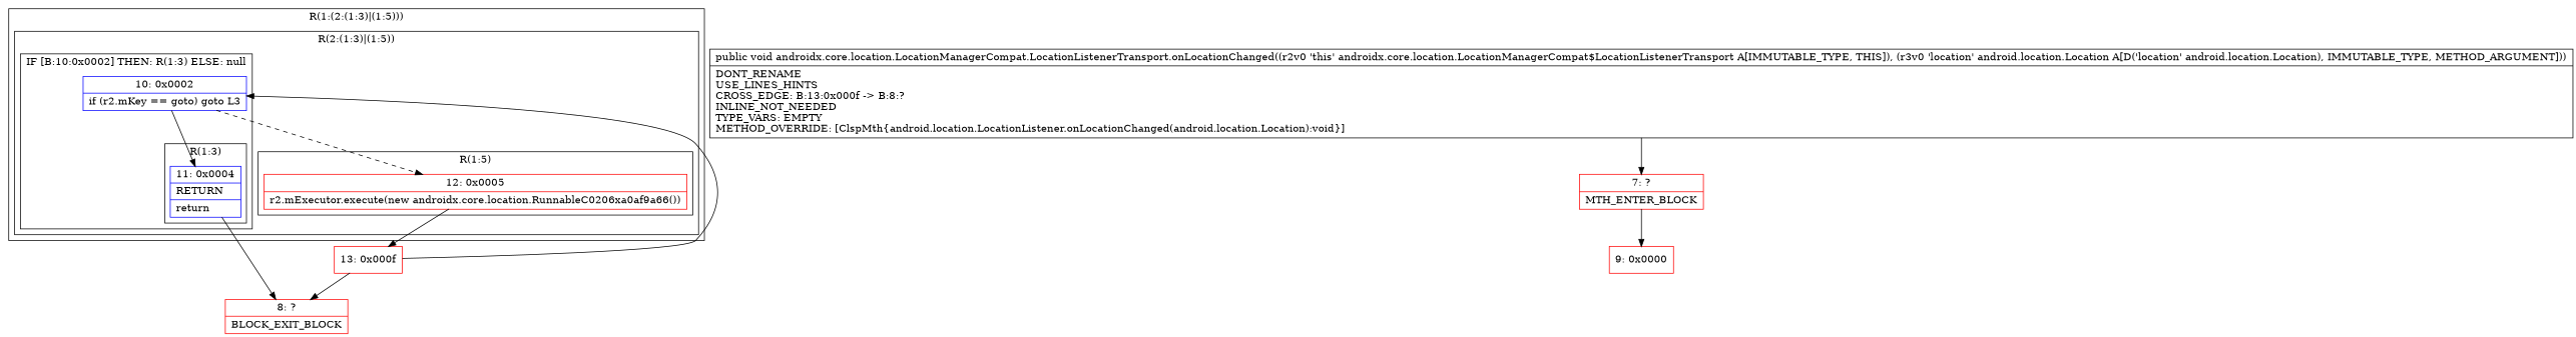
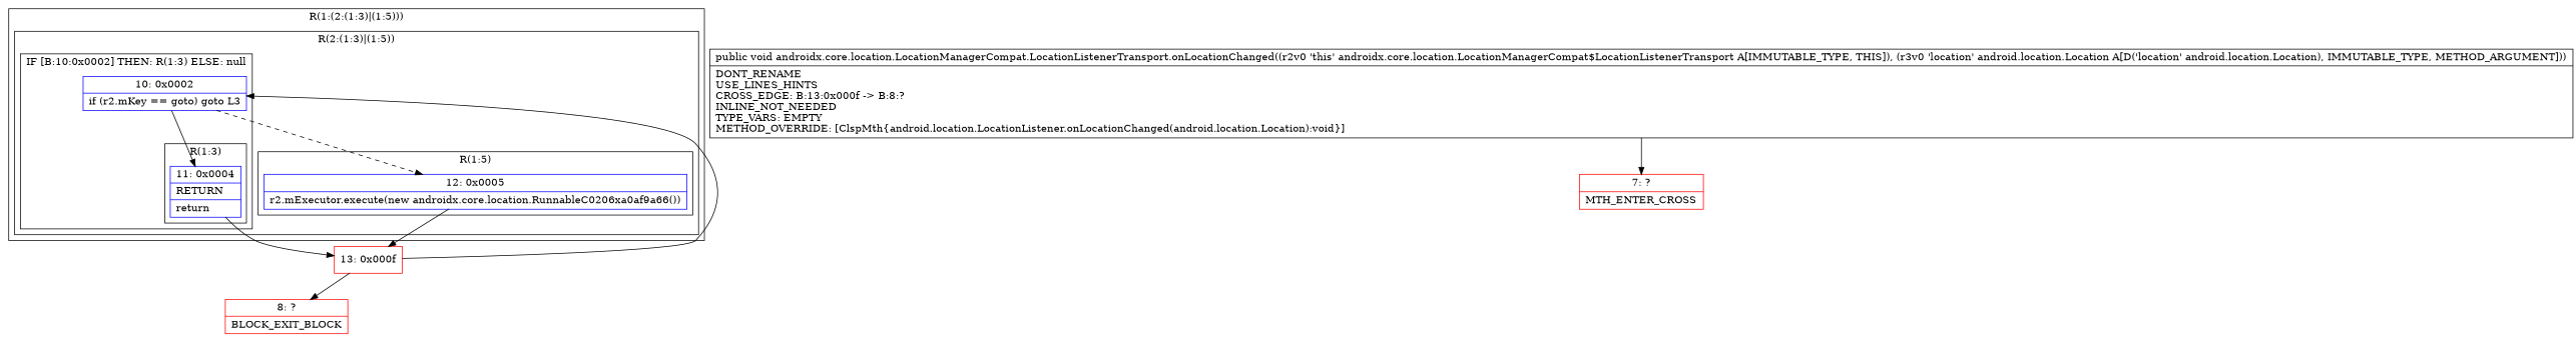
  digraph {
    node [color=red shape=record]
    n1 [color=blue label="{11\:\ 0x0004|RETURN\l|return\l}"]
    n2 [color=blue label="{10\:\ 0x0002|if (r2.mKey == goto) goto L3\l}"]
-   n3 [label="{12\:\ 0x0005|r2.mExecutor.execute(new androidx.core.location.RunnableC0206xa0af9a66())\l}"]
+   n3 [color=blue label="{12\:\ 0x0005|r2.mExecutor.execute(new androidx.core.location.RunnableC0206xa0af9a66())\l}"]
    n4 [label="{8\:\ ?|BLOCK_EXIT_BLOCK\l}"]
    n5 [label="{13\:\ 0x000f}"]
-   n6 [label="{7\:\ ?|MTH_ENTER_BLOCK\l}"]
-   n7 [label="{9\:\ 0x0000}"]
+   n6 [label="{7\:\ ?|MTH_ENTER_CROSS\l}"]
    n8 [label="{public void androidx.core.location.LocationManagerCompat.LocationListenerTransport.onLocationChanged((r2v0 'this' androidx.core.location.LocationManagerCompat$LocationListenerTransport A[IMMUTABLE_TYPE, THIS]), (r3v0 'location' android.location.Location A[D('location' android.location.Location), IMMUTABLE_TYPE, METHOD_ARGUMENT]))  | DONT_RENAME\lUSE_LINES_HINTS\lCROSS_EDGE: B:13:0x000f \-\> B:8:?\lINLINE_NOT_NEEDED\lTYPE_VARS: EMPTY\lMETHOD_OVERRIDE: [ClspMth\{android.location.LocationListener.onLocationChanged(android.location.Location):void\}]\l}" color=""]
    subgraph cluster_1 {
      label="R(1:(2:(1:3)|(1:5)))"
      subgraph cluster_2 {
        label="R(2:(1:3)|(1:5))"
        subgraph cluster_3 {
          label="IF [B:10:0x0002] THEN: R(1:3) ELSE: null"
          n2
          subgraph cluster_4 {
            label="R(1:3)"
            n1
          }
        }
        subgraph cluster_5 {
          label="R(1:5)"
          n3
        }
      }
    }
-   n1 -> n4
+   n1 -> n5
    n2 -> n1
    n2 -> n3 [style=dashed]
    n3 -> n5
    n5 -> n2
    n5 -> n4
-   n6 -> n7
    n8 -> n6
  }
